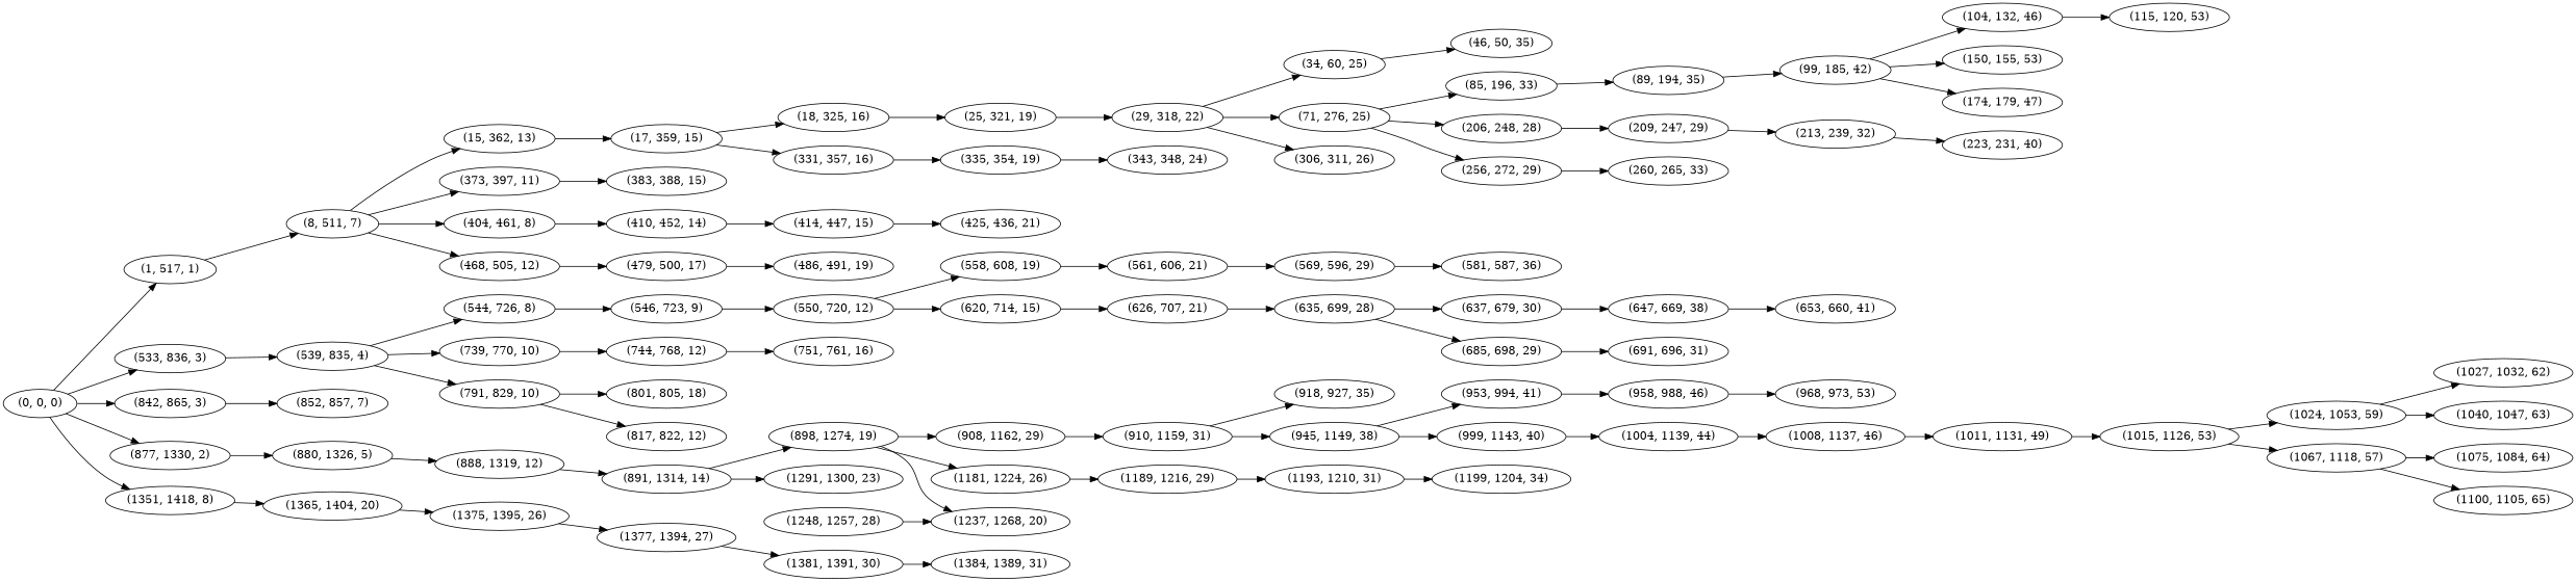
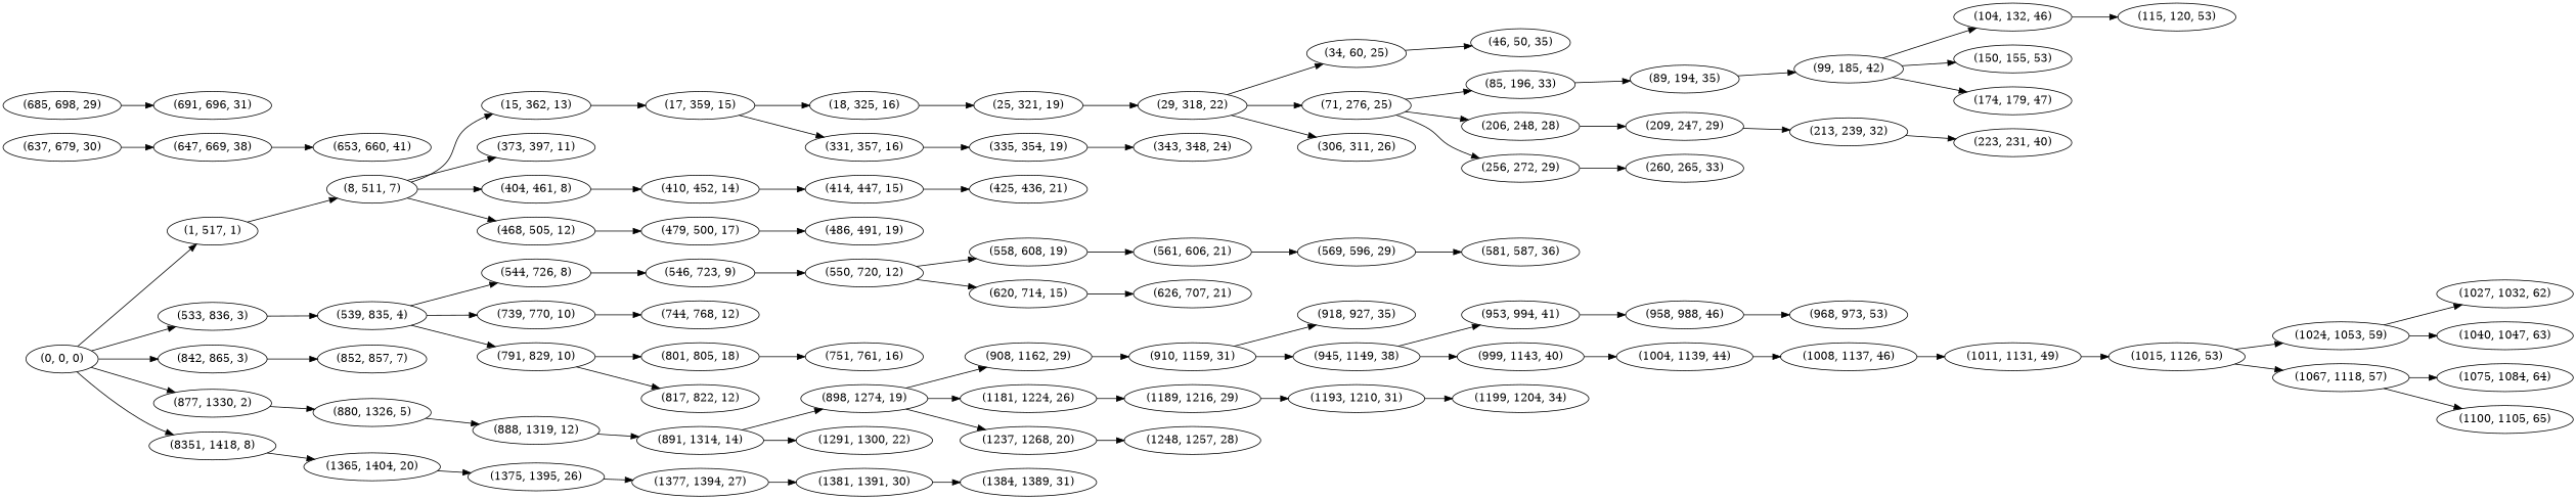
  digraph {
    rankdir=LR
    "(0, 0, 0)"
    "(1, 517, 1)"
    "(533, 836, 3)"
    "(842, 865, 3)"
    "(877, 1330, 2)"
-   "(1351, 1418, 8)"
+   "(1351, 1418, 8)" [label="(8351, 1418, 8)"]
    "(8, 511, 7)"
    "(539, 835, 4)"
    "(852, 857, 7)"
    "(880, 1326, 5)"
    "(1365, 1404, 20)"
    "(15, 362, 13)"
    "(373, 397, 11)"
    "(404, 461, 8)"
    "(468, 505, 12)"
    "(17, 359, 15)"
-   "(383, 388, 15)"
    "(410, 452, 14)"
    "(479, 500, 17)"
    "(18, 325, 16)"
    "(331, 357, 16)"
    "(25, 321, 19)"
    "(335, 354, 19)"
    "(29, 318, 22)"
    "(34, 60, 25)"
    "(71, 276, 25)"
    "(306, 311, 26)"
    "(46, 50, 35)"
    "(85, 196, 33)"
    "(206, 248, 28)"
    "(256, 272, 29)"
    "(89, 194, 35)"
    "(209, 247, 29)"
    "(260, 265, 33)"
    "(99, 185, 42)"
    "(104, 132, 46)"
    "(150, 155, 53)"
    "(174, 179, 47)"
    "(115, 120, 53)"
    "(213, 239, 32)"
    "(223, 231, 40)"
    "(343, 348, 24)"
    "(414, 447, 15)"
    "(425, 436, 21)"
    "(486, 491, 19)"
    "(544, 726, 8)"
    "(739, 770, 10)"
    "(791, 829, 10)"
    "(546, 723, 9)"
    "(744, 768, 12)"
    "(801, 805, 18)"
    "(817, 822, 12)"
    "(550, 720, 12)"
    "(558, 608, 19)"
    "(620, 714, 15)"
    "(561, 606, 21)"
    "(626, 707, 21)"
    "(569, 596, 29)"
    "(581, 587, 36)"
-   "(635, 699, 28)"
    "(637, 679, 30)"
    "(685, 698, 29)"
    "(647, 669, 38)"
    "(691, 696, 31)"
    "(653, 660, 41)"
    "(751, 761, 16)"
    "(888, 1319, 12)"
    "(891, 1314, 14)"
    "(898, 1274, 19)"
-   "(1291, 1300, 22)" [label="(1291, 1300, 23)"]
+   "(1291, 1300, 22)"
    "(908, 1162, 29)"
    "(1181, 1224, 26)"
    "(1237, 1268, 20)"
    "(910, 1159, 31)"
    "(1189, 1216, 29)"
    "(1248, 1257, 28)"
    "(918, 927, 35)"
    "(945, 1149, 38)"
    "(953, 994, 41)"
    "(999, 1143, 40)"
    "(958, 988, 46)"
    "(1004, 1139, 44)"
    "(968, 973, 53)"
    "(1008, 1137, 46)"
    "(1011, 1131, 49)"
    "(1015, 1126, 53)"
    "(1024, 1053, 59)"
    "(1067, 1118, 57)"
    "(1027, 1032, 62)"
    "(1040, 1047, 63)"
    "(1075, 1084, 64)"
    "(1100, 1105, 65)"
    "(1193, 1210, 31)"
    "(1199, 1204, 34)"
    "(1375, 1395, 26)"
    "(1377, 1394, 27)"
    "(1381, 1391, 30)"
    "(1384, 1389, 31)"
    "(0, 0, 0)" -> "(1, 517, 1)"
    "(0, 0, 0)" -> "(533, 836, 3)"
    "(0, 0, 0)" -> "(842, 865, 3)"
    "(0, 0, 0)" -> "(877, 1330, 2)"
    "(0, 0, 0)" -> "(1351, 1418, 8)"
    "(1, 517, 1)" -> "(8, 511, 7)"
    "(533, 836, 3)" -> "(539, 835, 4)"
    "(842, 865, 3)" -> "(852, 857, 7)"
    "(877, 1330, 2)" -> "(880, 1326, 5)"
    "(1351, 1418, 8)" -> "(1365, 1404, 20)"
    "(8, 511, 7)" -> "(15, 362, 13)"
    "(8, 511, 7)" -> "(373, 397, 11)"
    "(8, 511, 7)" -> "(404, 461, 8)"
    "(8, 511, 7)" -> "(468, 505, 12)"
    "(539, 835, 4)" -> "(544, 726, 8)"
    "(539, 835, 4)" -> "(739, 770, 10)"
    "(539, 835, 4)" -> "(791, 829, 10)"
    "(880, 1326, 5)" -> "(888, 1319, 12)"
    "(1365, 1404, 20)" -> "(1375, 1395, 26)"
    "(15, 362, 13)" -> "(17, 359, 15)"
-   "(373, 397, 11)" -> "(383, 388, 15)"
    "(404, 461, 8)" -> "(410, 452, 14)"
    "(468, 505, 12)" -> "(479, 500, 17)"
    "(17, 359, 15)" -> "(18, 325, 16)"
    "(17, 359, 15)" -> "(331, 357, 16)"
    "(410, 452, 14)" -> "(414, 447, 15)"
    "(479, 500, 17)" -> "(486, 491, 19)"
    "(18, 325, 16)" -> "(25, 321, 19)"
    "(331, 357, 16)" -> "(335, 354, 19)"
    "(25, 321, 19)" -> "(29, 318, 22)"
    "(335, 354, 19)" -> "(343, 348, 24)"
    "(29, 318, 22)" -> "(34, 60, 25)"
    "(29, 318, 22)" -> "(71, 276, 25)"
    "(29, 318, 22)" -> "(306, 311, 26)"
    "(34, 60, 25)" -> "(46, 50, 35)"
    "(71, 276, 25)" -> "(85, 196, 33)"
    "(71, 276, 25)" -> "(206, 248, 28)"
    "(71, 276, 25)" -> "(256, 272, 29)"
    "(85, 196, 33)" -> "(89, 194, 35)"
    "(206, 248, 28)" -> "(209, 247, 29)"
    "(256, 272, 29)" -> "(260, 265, 33)"
    "(89, 194, 35)" -> "(99, 185, 42)"
    "(209, 247, 29)" -> "(213, 239, 32)"
    "(99, 185, 42)" -> "(104, 132, 46)"
    "(99, 185, 42)" -> "(150, 155, 53)"
    "(99, 185, 42)" -> "(174, 179, 47)"
    "(104, 132, 46)" -> "(115, 120, 53)"
    "(213, 239, 32)" -> "(223, 231, 40)"
    "(414, 447, 15)" -> "(425, 436, 21)"
    "(544, 726, 8)" -> "(546, 723, 9)"
    "(739, 770, 10)" -> "(744, 768, 12)"
    "(791, 829, 10)" -> "(801, 805, 18)"
    "(791, 829, 10)" -> "(817, 822, 12)"
    "(546, 723, 9)" -> "(550, 720, 12)"
-   "(744, 768, 12)" -> "(751, 761, 16)"
+   "(801, 805, 18)" -> "(751, 761, 16)"
    "(550, 720, 12)" -> "(558, 608, 19)"
    "(550, 720, 12)" -> "(620, 714, 15)"
    "(558, 608, 19)" -> "(561, 606, 21)"
    "(620, 714, 15)" -> "(626, 707, 21)"
    "(561, 606, 21)" -> "(569, 596, 29)"
-   "(626, 707, 21)" -> "(635, 699, 28)"
    "(569, 596, 29)" -> "(581, 587, 36)"
-   "(635, 699, 28)" -> "(637, 679, 30)"
-   "(635, 699, 28)" -> "(685, 698, 29)"
    "(637, 679, 30)" -> "(647, 669, 38)"
    "(685, 698, 29)" -> "(691, 696, 31)"
    "(647, 669, 38)" -> "(653, 660, 41)"
    "(888, 1319, 12)" -> "(891, 1314, 14)"
    "(891, 1314, 14)" -> "(898, 1274, 19)"
    "(891, 1314, 14)" -> "(1291, 1300, 22)"
    "(898, 1274, 19)" -> "(908, 1162, 29)"
    "(898, 1274, 19)" -> "(1181, 1224, 26)"
    "(898, 1274, 19)" -> "(1237, 1268, 20)"
    "(908, 1162, 29)" -> "(910, 1159, 31)"
    "(1181, 1224, 26)" -> "(1189, 1216, 29)"
-   "(1248, 1257, 28)" -> "(1237, 1268, 20)"
+   "(1237, 1268, 20)" -> "(1248, 1257, 28)"
    "(910, 1159, 31)" -> "(918, 927, 35)"
    "(910, 1159, 31)" -> "(945, 1149, 38)"
    "(1189, 1216, 29)" -> "(1193, 1210, 31)"
    "(945, 1149, 38)" -> "(953, 994, 41)"
    "(945, 1149, 38)" -> "(999, 1143, 40)"
    "(953, 994, 41)" -> "(958, 988, 46)"
    "(999, 1143, 40)" -> "(1004, 1139, 44)"
    "(958, 988, 46)" -> "(968, 973, 53)"
    "(1004, 1139, 44)" -> "(1008, 1137, 46)"
    "(1008, 1137, 46)" -> "(1011, 1131, 49)"
    "(1011, 1131, 49)" -> "(1015, 1126, 53)"
    "(1015, 1126, 53)" -> "(1024, 1053, 59)"
    "(1015, 1126, 53)" -> "(1067, 1118, 57)"
    "(1024, 1053, 59)" -> "(1027, 1032, 62)"
    "(1024, 1053, 59)" -> "(1040, 1047, 63)"
    "(1067, 1118, 57)" -> "(1075, 1084, 64)"
    "(1067, 1118, 57)" -> "(1100, 1105, 65)"
    "(1193, 1210, 31)" -> "(1199, 1204, 34)"
    "(1375, 1395, 26)" -> "(1377, 1394, 27)"
    "(1377, 1394, 27)" -> "(1381, 1391, 30)"
    "(1381, 1391, 30)" -> "(1384, 1389, 31)"
  }
